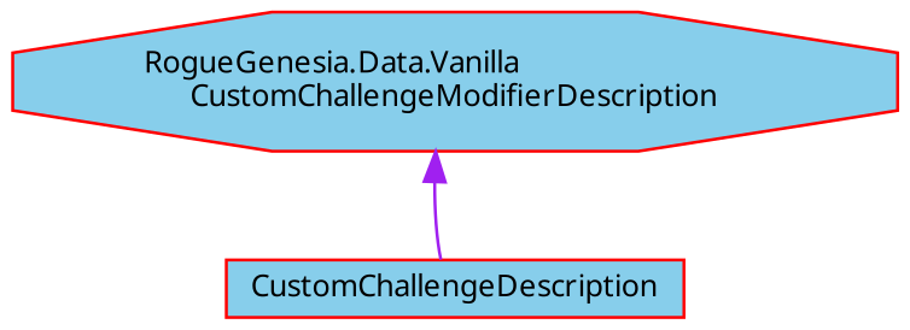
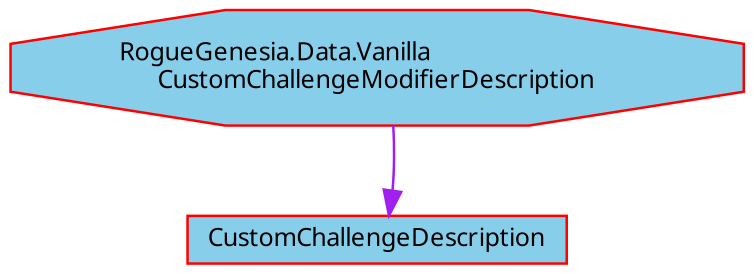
  digraph {
    fontname="Noto Sans"
    node [color=red fillcolor=skyblue fontname="Noto Sans" fontsize=10 style=filled]
    n1 [fontcolor=black height=0.2 label="RogueGenesia.Data.Vanilla\lCustomChallengeModifierDescription" shape=octagon width=0.4]
    n2 [height=0.2 label=CustomChallengeDescription shape=box width=0.4]
-   n1 -> n2 [color=purple dir=back fontname="Noto Sans" fontsize=10 labelfontname=Helvetica labelfontsize=10 style=solid]
+   n2 -> n1 [color=purple dir=back fontname="Noto Sans" fontsize=10 labelfontname=Helvetica labelfontsize=10 style=solid]
  }
